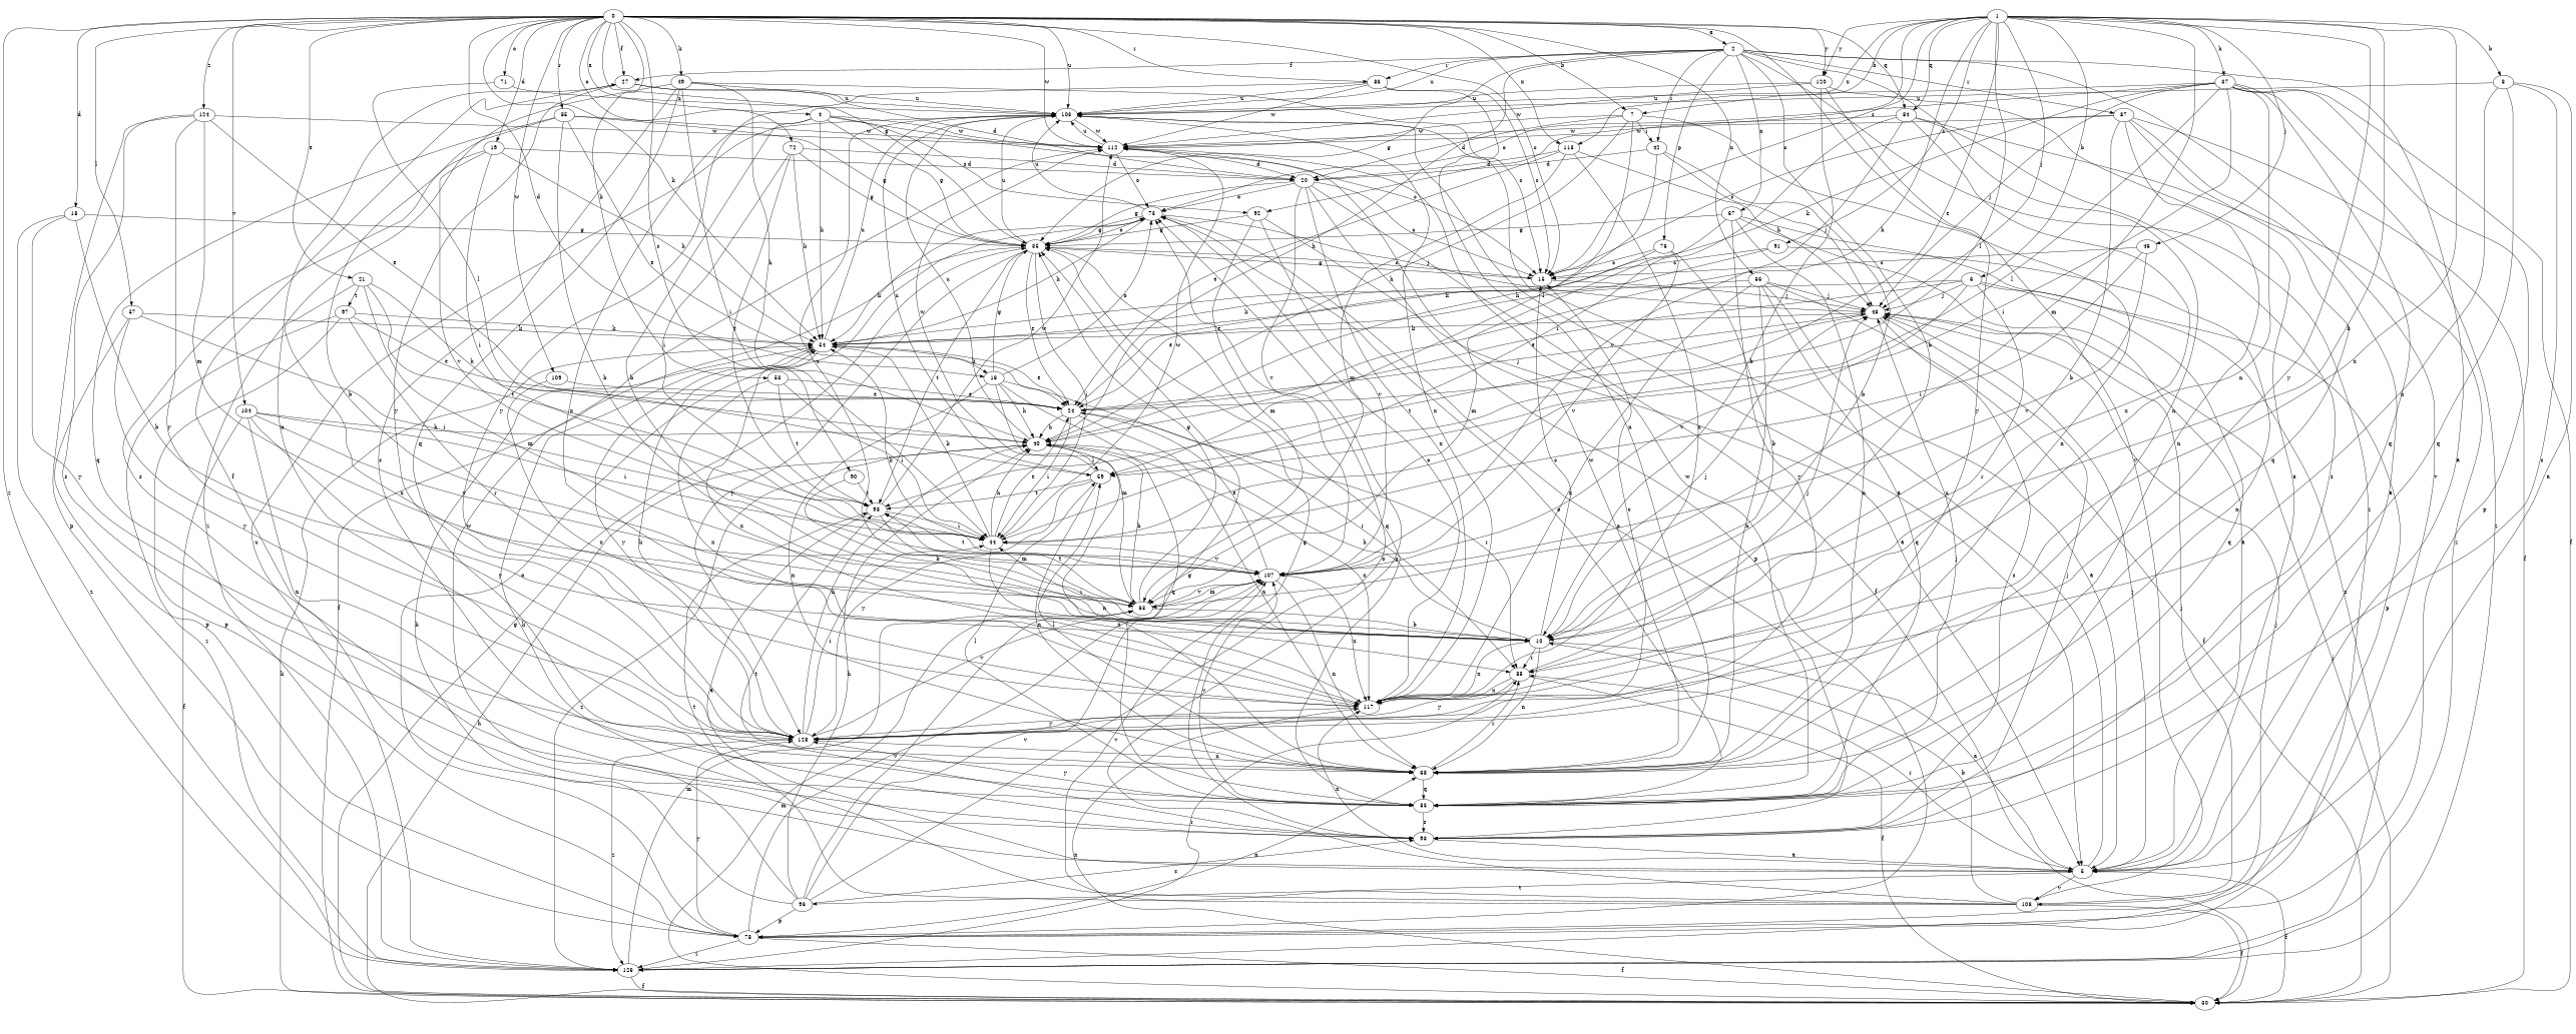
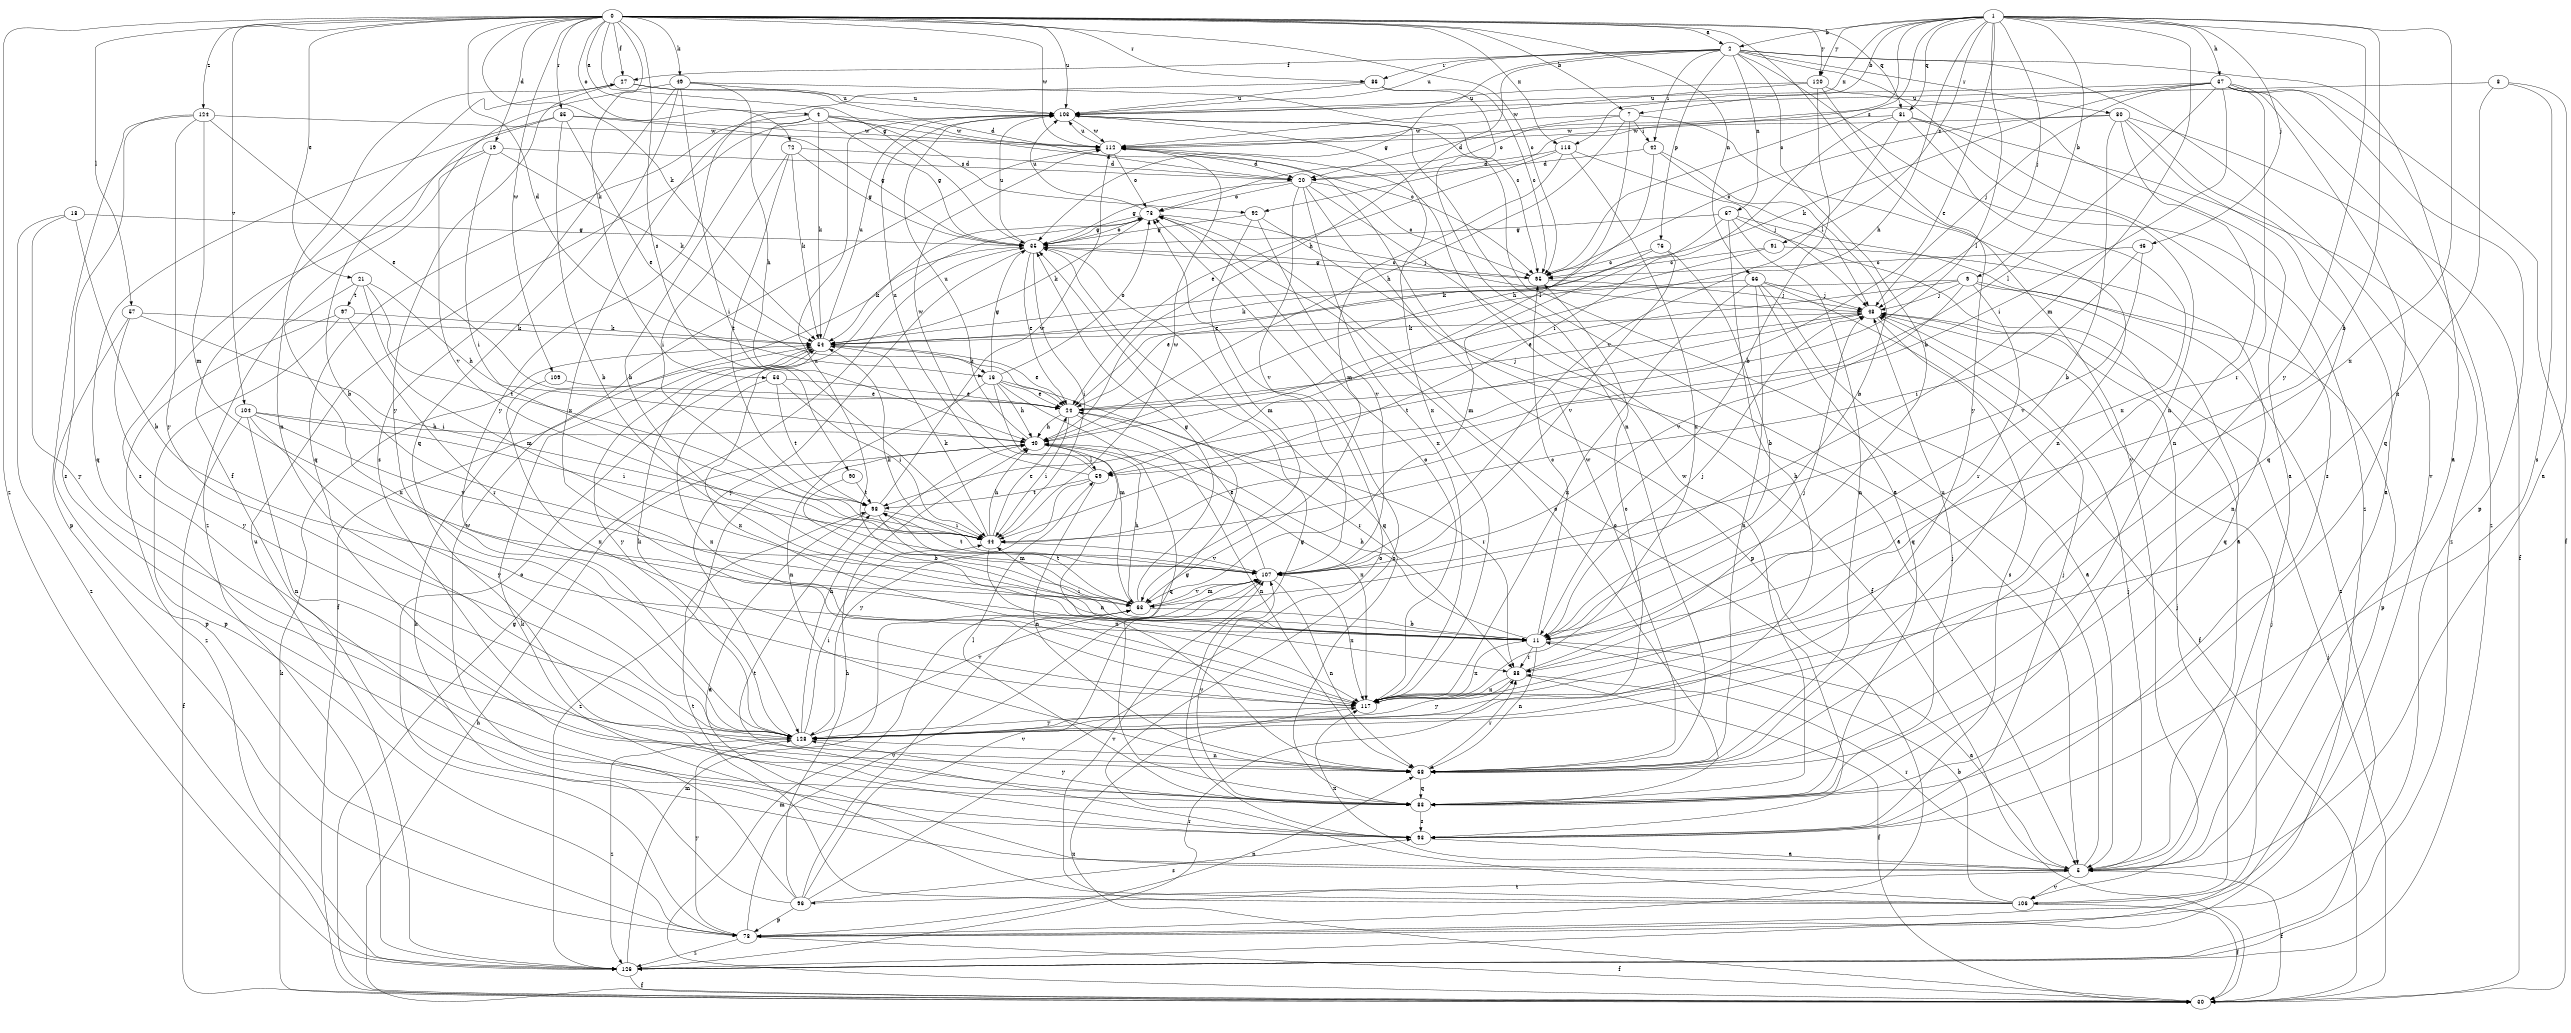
  strict digraph {
    0
    2
    4
    7
-   15
+   15 [label=95]
    16
    18
    19
    21
    27
    35
    49
    53
    54
    57
    66
-   71
    72
-   81 [label=84]
+   81
    85
    86
    90
    103
    104
    106
    109
    112
    113
    120
    124
    126
-   10
+   10 [label=11]
    40
    5
    42
    67
    68
    76
-   87
+   87 [label=80]
    92
    117
    83
    59
    20
    48
    63
    88
    73
    n49 [label=128]
    107
    44
    97
    98
    24
    93
    78
    30
    1
    8
-   9 [label=6]
+   9
    37
    46
    91
    96
    0 -> 2 [label=a]
    0 -> 4 [label=a]
    0 -> 7 [label=b]
    0 -> 15 [label=c]
    0 -> 16 [label=d]
-   0 -> 18 [label=d]
    0 -> 19 [label=d]
    0 -> 21 [label=e]
    0 -> 27 [label=f]
    0 -> 35 [label=g]
    0 -> 49 [label=k]
    0 -> 53 [label=k]
    0 -> 54 [label=k]
    0 -> 57 [label=l]
    0 -> 66 [label=n]
-   0 -> 71 [label=o]
    0 -> 72 [label=o]
    0 -> 81 [label=q]
    0 -> 85 [label=r]
    0 -> 86 [label=r]
    0 -> 90 [label=s]
    0 -> 103 [label=u]
    0 -> 104 [label=v]
    0 -> 106 [label=v]
    0 -> 109 [label=w]
    0 -> 112 [label=w]
    0 -> 113 [label=x]
    0 -> 120 [label=y]
    0 -> 124 [label=z]
    0 -> 126 [label=z]
    2 -> 27 [label=f]
    2 -> 35 [label=g]
    2 -> 86 [label=r]
    2 -> 103 [label=u]
    2 -> 106 [label=v]
    2 -> 126 [label=z]
    2 -> 10 [label=b]
    2 -> 40 [label=h]
    2 -> 5 [label=a]
    2 -> 42 [label=i]
    2 -> 67 [label=n]
    2 -> 68 [label=n]
    2 -> 76 [label=p]
    2 -> 87 [label=r]
    4 -> 15 [label=c]
    4 -> 35 [label=g]
    4 -> 54 [label=k]
    4 -> 112 [label=w]
    4 -> 10 [label=b]
    4 -> 92 [label=s]
    4 -> 117 [label=x]
-   8 -> 83 [label=q]
+   4 -> 83 [label=q]
    7 -> 112 [label=w]
    7 -> 40 [label=h]
    7 -> 42 [label=i]
    7 -> 68 [label=n]
    7 -> 59 [label=l]
    7 -> 20 [label=d]
    15 -> 35 [label=g]
    15 -> 48 [label=j]
    16 -> 35 [label=g]
    16 -> 40 [label=h]
    16 -> 68 [label=n]
    16 -> 83 [label=q]
    16 -> 63 [label=m]
    16 -> 88 [label=r]
    16 -> 73 [label=o]
    18 -> 35 [label=g]
    18 -> 126 [label=z]
    18 -> 10 [label=b]
    18 -> n49 [label=y]
    19 -> 54 [label=k]
    19 -> 10 [label=b]
    19 -> 20 [label=d]
    19 -> 107 [label=v]
    19 -> 44 [label=i]
    21 -> 40 [label=h]
    21 -> 117 [label=x]
    21 -> 63 [label=m]
    21 -> 97 [label=t]
    21 -> 98 [label=t]
    27 -> 103 [label=u]
    27 -> 68 [label=n]
    27 -> 20 [label=d]
    27 -> n49 [label=y]
    35 -> 15 [label=c]
    35 -> 54 [label=k]
    35 -> 103 [label=u]
    35 -> 83 [label=q]
    35 -> 73 [label=o]
    35 -> n49 [label=y]
    35 -> 44 [label=i]
-   35 -> 98 [label=t]
    35 -> 24 [label=e]
    49 -> 15 [label=c]
    49 -> 103 [label=u]
    49 -> 126 [label=z]
    49 -> 40 [label=h]
    49 -> 83 [label=q]
    49 -> 44 [label=i]
    49 -> 93 [label=s]
    53 -> 117 [label=x]
    53 -> 44 [label=i]
    53 -> 98 [label=t]
    53 -> 24 [label=e]
    54 -> 16 [label=k]
    54 -> 103 [label=u]
    54 -> 117 [label=x]
    54 -> n49 [label=y]
    54 -> 24 [label=e]
    57 -> 54 [label=k]
    57 -> n49 [label=y]
    57 -> 44 [label=i]
    57 -> 78 [label=p]
    66 -> 5 [label=a]
    66 -> 68 [label=n]
    66 -> 117 [label=x]
    66 -> 83 [label=q]
    66 -> 48 [label=j]
    66 -> 24 [label=e]
    66 -> 30 [label=f]
-   71 -> 103 [label=u]
-   71 -> 59 [label=l]
    72 -> 35 [label=g]
    72 -> 54 [label=k]
    72 -> 20 [label=d]
    72 -> 44 [label=i]
    72 -> 98 [label=t]
    81 -> 112 [label=w]
    81 -> 126 [label=z]
    81 -> 117 [label=x]
    81 -> 107 [label=v]
    81 -> 44 [label=i]
    81 -> 93 [label=s]
    85 -> 35 [label=g]
    85 -> 112 [label=w]
    85 -> 10 [label=b]
    85 -> 83 [label=q]
    85 -> 24 [label=e]
    85 -> 93 [label=s]
    86 -> 15 [label=c]
    86 -> 103 [label=u]
-   86 -> 112 [label=w]
    86 -> 68 [label=n]
    86 -> n49 [label=y]
    90 -> 10 [label=b]
    90 -> 98 [label=t]
    103 -> 112 [label=w]
    103 -> 5 [label=a]
    103 -> 117 [label=x]
    104 -> 40 [label=h]
    104 -> 68 [label=n]
    104 -> n49 [label=y]
    104 -> 107 [label=v]
    104 -> 44 [label=i]
    104 -> 30 [label=f]
    106 -> 54 [label=k]
    106 -> 10 [label=b]
    106 -> 48 [label=j]
    106 -> 73 [label=o]
    106 -> 107 [label=v]
    106 -> 98 [label=t]
    106 -> 30 [label=f]
    109 -> 117 [label=x]
    109 -> 24 [label=e]
    112 -> 103 [label=u]
    112 -> 20 [label=d]
    112 -> 73 [label=o]
    113 -> 117 [label=x]
    113 -> 20 [label=d]
-   113 -> 48 [label=h]
+   113 -> 48 [label=j]
    113 -> 63 [label=m]
    113 -> 24 [label=e]
    120 -> 103 [label=u]
    120 -> 112 [label=w]
    120 -> 10 [label=b]
    120 -> 5 [label=a]
    120 -> n49 [label=y]
    124 -> 112 [label=w]
    124 -> 63 [label=m]
    124 -> n49 [label=y]
    124 -> 24 [label=e]
    124 -> 93 [label=s]
    124 -> 78 [label=p]
    126 -> 103 [label=u]
    126 -> 63 [label=m]
    126 -> 88 [label=r]
    126 -> 30 [label=f]
    10 -> 15 [label=c]
    10 -> 40 [label=h]
    10 -> 5 [label=a]
    10 -> 68 [label=n]
    10 -> 117 [label=x]
    10 -> 48 [label=j]
    10 -> 88 [label=r]
    10 -> 44 [label=i]
    40 -> 103 [label=u]
    40 -> 126 [label=z]
    40 -> 68 [label=n]
    40 -> 117 [label=x]
    40 -> 59 [label=l]
    5 -> 27 [label=f]
    5 -> 103 [label=u]
    5 -> 106 [label=v]
    5 -> 117 [label=x]
    5 -> 48 [label=j]
    5 -> 88 [label=r]
    5 -> 30 [label=f]
    5 -> 96 [label=t]
    42 -> 10 [label=b]
    42 -> 40 [label=h]
    42 -> 20 [label=d]
-   42 -> 48 [label=j]
+   42 -> 48 [label=l]
    67 -> 35 [label=g]
    67 -> 126 [label=z]
    67 -> 5 [label=a]
    67 -> 68 [label=n]
    67 -> 63 [label=m]
-   67 -> n49 [label=y]
+   67 -> n49 [label=h]
    68 -> 112 [label=w]
    68 -> 83 [label=q]
-   68 -> 59 [label=l]
    68 -> 88 [label=r]
    76 -> 15 [label=c]
    76 -> 10 [label=b]
    76 -> 107 [label=v]
    76 -> 24 [label=e]
    87 -> 15 [label=c]
    87 -> 112 [label=w]
    87 -> 10 [label=b]
    87 -> 5 [label=a]
    87 -> 68 [label=n]
    87 -> 83 [label=q]
    87 -> 30 [label=f]
    92 -> 35 [label=g]
    92 -> 5 [label=a]
    92 -> 63 [label=m]
    92 -> 107 [label=v]
    117 -> 73 [label=o]
    117 -> n49 [label=y]
    83 -> 112 [label=w]
    83 -> 59 [label=l]
    83 -> 48 [label=j]
    83 -> 73 [label=o]
    83 -> n49 [label=y]
    83 -> 107 [label=v]
    83 -> 93 [label=s]
    59 -> 103 [label=u]
    59 -> 112 [label=w]
    59 -> 68 [label=n]
    59 -> n49 [label=y]
    59 -> 98 [label=t]
    20 -> 15 [label=c]
    20 -> 35 [label=g]
    20 -> 117 [label=x]
    20 -> 73 [label=o]
    20 -> 107 [label=v]
    20 -> 78 [label=p]
    20 -> 30 [label=f]
    48 -> 54 [label=k]
    48 -> 98 [label=t]
    48 -> 93 [label=s]
    63 -> 35 [label=g]
    63 -> 103 [label=u]
    63 -> 10 [label=b]
    63 -> 40 [label=h]
    63 -> 107 [label=v]
    63 -> 98 [label=t]
    88 -> 117 [label=x]
    88 -> 48 [label=j]
    88 -> n49 [label=y]
    88 -> 30 [label=f]
    73 -> 35 [label=g]
    73 -> 54 [label=k]
    73 -> 103 [label=u]
    73 -> 48 [label=j]
    73 -> 30 [label=f]
    n49 -> 15 [label=c]
    n49 -> 54 [label=k]
    n49 -> 126 [label=z]
    n49 -> 40 [label=h]
    n49 -> 68 [label=n]
    n49 -> 107 [label=v]
    n49 -> 44 [label=i]
    107 -> 54 [label=k]
    107 -> 68 [label=n]
    107 -> 117 [label=x]
    107 -> 63 [label=m]
    107 -> 98 [label=t]
    107 -> 24 [label=e]
    44 -> 54 [label=k]
    44 -> 112 [label=w]
    44 -> 40 [label=h]
    44 -> 117 [label=x]
    44 -> 107 [label=v]
    44 -> 24 [label=e]
    97 -> 54 [label=k]
    97 -> 126 [label=z]
    97 -> 88 [label=r]
-   97 -> 24 [label=e]
+   16 -> 24 [label=e]
    97 -> 78 [label=p]
    98 -> 112 [label=w]
    98 -> 5 [label=a]
    98 -> 63 [label=m]
    98 -> 44 [label=i]
    24 -> 40 [label=h]
    24 -> 68 [label=n]
    24 -> 48 [label=j]
    24 -> 88 [label=r]
    24 -> 44 [label=i]
    93 -> 35 [label=g]
    93 -> 5 [label=a]
    93 -> 48 [label=j]
    93 -> 73 [label=o]
    93 -> 98 [label=t]
    78 -> 126 [label=z]
    78 -> 68 [label=n]
    78 -> 48 [label=j]
    78 -> 73 [label=o]
    78 -> n49 [label=y]
    78 -> 107 [label=v]
    78 -> 30 [label=f]
    30 -> 35 [label=g]
    30 -> 54 [label=k]
    30 -> 40 [label=h]
    30 -> 117 [label=x]
    30 -> 48 [label=j]
    30 -> 63 [label=m]
    1 -> 7 [label=b]
    1 -> 15 [label=c]
    1 -> 81 [label=q]
    1 -> 113 [label=x]
    1 -> 120 [label=y]
    1 -> 10 [label=b]
    1 -> 40 [label=h]
    1 -> 92 [label=s]
    1 -> 117 [label=x]
    1 -> 59 [label=l]
    1 -> 48 [label=j]
    1 -> 63 [label=m]
    1 -> n49 [label=y]
    1 -> 24 [label=e]
-   1 -> 8 [label=b]
+   1 -> 2 [label=b]
    1 -> 9 [label=b]
    1 -> 37 [label=h]
    1 -> 46 [label=j]
    1 -> 91 [label=s]
    8 -> 103 [label=u]
    8 -> 5 [label=a]
    8 -> 117 [label=x]
    8 -> 93 [label=s]
    9 -> 54 [label=k]
    9 -> 83 [label=q]
    9 -> 48 [label=j]
    9 -> 88 [label=r]
    9 -> 107 [label=v]
    9 -> 24 [label=e]
    9 -> 78 [label=p]
    37 -> 54 [label=k]
    37 -> 103 [label=u]
    37 -> 126 [label=z]
    37 -> 83 [label=q]
    37 -> 59 [label=l]
    37 -> 48 [label=j]
-   37 -> 88 [label=n]
+   37 -> 88 [label=r]
    37 -> 73 [label=o]
    37 -> 44 [label=i]
    37 -> 78 [label=p]
    37 -> 30 [label=f]
    46 -> 15 [label=c]
    46 -> 107 [label=v]
    46 -> 44 [label=i]
    91 -> 15 [label=c]
    91 -> 54 [label=k]
    91 -> 68 [label=n]
    96 -> 35 [label=g]
    96 -> 54 [label=k]
    96 -> 112 [label=w]
    96 -> 40 [label=h]
    96 -> 73 [label=o]
    96 -> 107 [label=v]
    96 -> 93 [label=s]
    96 -> 78 [label=p]
  }
